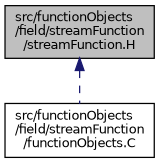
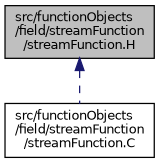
  digraph {
    node [color=black fontname=Helvetica fontsize=10 shape=record]
    n1 [fillcolor=grey75 fontcolor=black height=0.2 label="src/functionObjects\l/field/streamFunction\l/streamFunction.H" style=filled width=0.4]
-   n2 [height=0.2 label="src/functionObjects\l/field/streamFunction\l/functionObjects.C" width=0.4]
+   n2 [height=0.2 label="src/functionObjects\l/field/streamFunction\l/streamFunction.C" width=0.4]
    n1 -> n2 [color=midnightblue dir=back fontname=Helvetica fontsize=10 labelfontname=Helvetica labelfontsize=10 style=dashed]
  }
